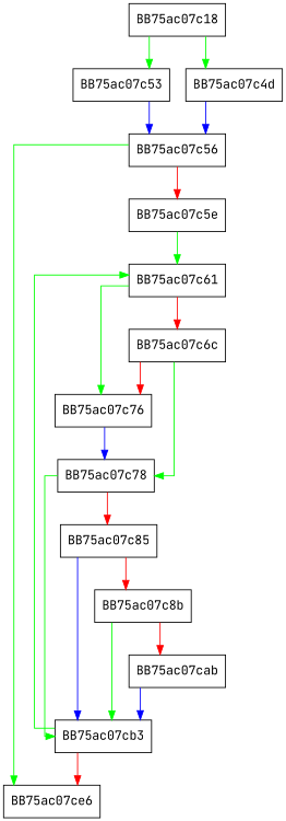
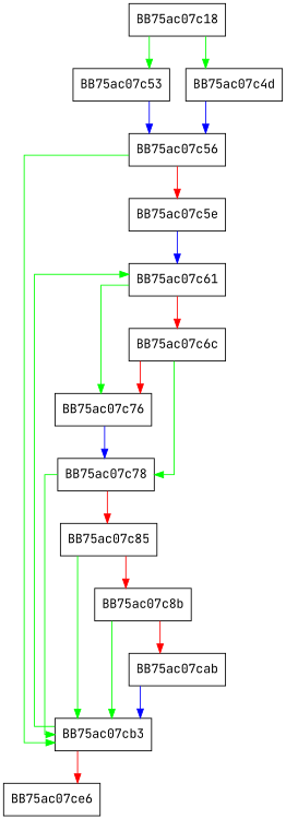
  digraph {
    fontname="JetBrains Mono"
    splines=ortho
    node [fontname="JetBrains Mono" shape=box]
    edge [color=green fontname="JetBrains Mono"]
    BB75ac07c18
    BB75ac07c53
    BB75ac07c4d
    BB75ac07c56
    BB75ac07ce6
    BB75ac07c5e
    BB75ac07c61
    BB75ac07c76
    BB75ac07c6c
    BB75ac07c78
    BB75ac07cb3
    BB75ac07c85
    BB75ac07c8b
    BB75ac07cab
    BB75ac07c18 -> BB75ac07c53
    BB75ac07c18 -> BB75ac07c4d
    BB75ac07c53 -> BB75ac07c56 [color=blue]
    BB75ac07c4d -> BB75ac07c56 [color=blue]
-   BB75ac07c56 -> BB75ac07ce6
+   BB75ac07c56 -> BB75ac07cb3
    BB75ac07c56 -> BB75ac07c5e [color=red]
-   BB75ac07c5e -> BB75ac07c61
+   BB75ac07c5e -> BB75ac07c61 [color=blue]
    BB75ac07c61 -> BB75ac07c76
    BB75ac07c61 -> BB75ac07c6c [color=red]
    BB75ac07c76 -> BB75ac07c78 [color=blue]
    BB75ac07c6c -> BB75ac07c76 [color=red]
    BB75ac07c6c -> BB75ac07c78
    BB75ac07c78 -> BB75ac07cb3
    BB75ac07c78 -> BB75ac07c85 [color=red]
    BB75ac07cb3 -> BB75ac07ce6 [color=red]
    BB75ac07cb3 -> BB75ac07c61
-   BB75ac07c85 -> BB75ac07cb3 [color=blue]
+   BB75ac07c85 -> BB75ac07cb3
    BB75ac07c85 -> BB75ac07c8b [color=red]
    BB75ac07c8b -> BB75ac07cb3
    BB75ac07c8b -> BB75ac07cab [color=red]
    BB75ac07cab -> BB75ac07cb3 [color=blue]
  }
